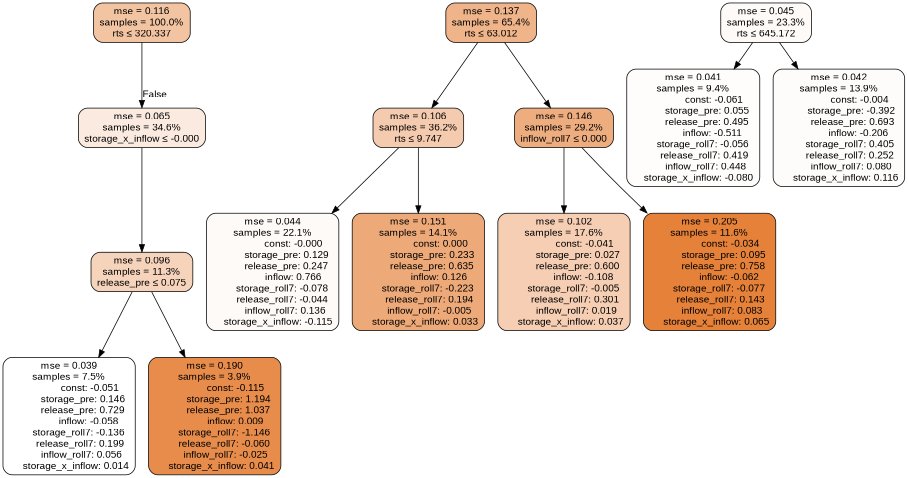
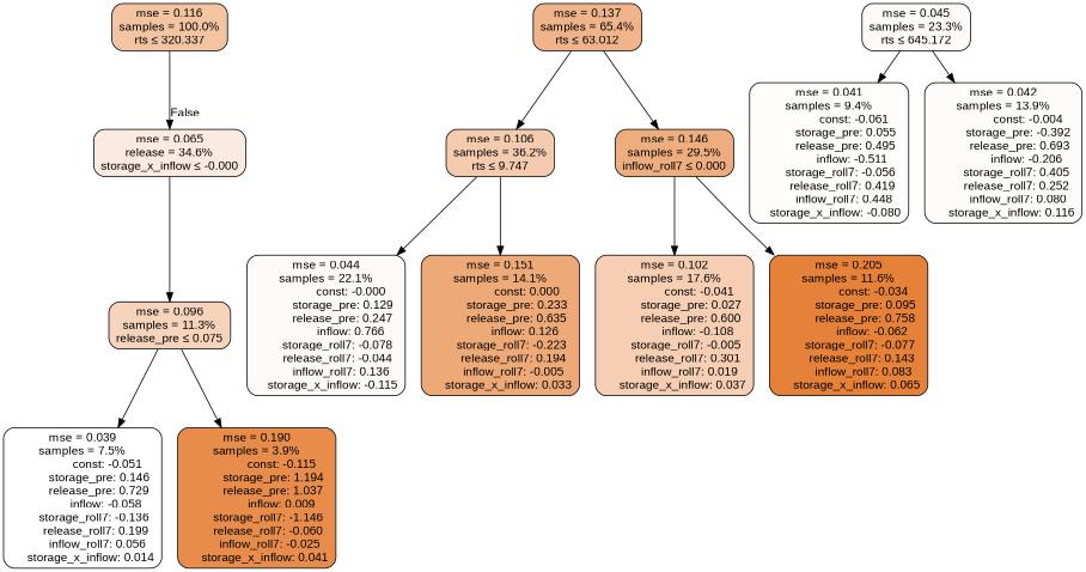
  digraph {
    fontname="Liberation Sans"
    node [color=black fontname="Liberation Sans" shape=rectangle style="filled, rounded"]
    edge [fontname="Liberation Sans"]
    n1 [fillcolor="#f2c4a2" label="mse = 0.116\nsamples = 100.0%\nrts &le; 320.337"]
-   n2 [fillcolor="#faeadf" label="mse = 0.065\nsamples = 34.6%\nstorage_x_inflow &le; -0.000"]
+   n2 [fillcolor="#faeadf" label="mse = 0.065\nrelease = 34.6%\nstorage_x_inflow &le; -0.000"]
    n3 [fillcolor="#efb489" label="mse = 0.137\nsamples = 65.4%\nrts &le; 63.012"]
    n4 [fillcolor="#f4cbae" label="mse = 0.106\nsamples = 36.2%\nrts &le; 9.747"]
-   n5 [fillcolor="#eead7f" label="mse = 0.146\nsamples = 29.2%\ninflow_roll7 &le; 0.000"]
+   n5 [fillcolor="#eead7f" label="mse = 0.146\nsamples = 29.5%\ninflow_roll7 &le; 0.000"]
    n6 [fillcolor="#f6d4bc" label="mse = 0.096\nsamples = 11.3%\nrelease_pre &le; 0.075"]
    n7 [fillcolor="#fefaf8" label="mse = 0.044\nsamples = 22.1%\n               const: -0.000\n          storage_pre: 0.129\n          release_pre: 0.247\n               inflow: 0.766\n       storage_roll7: -0.078\n       release_roll7: -0.044\n         inflow_roll7: 0.136\n    storage_x_inflow: -0.115"]
    n8 [fillcolor="#eda978" label="mse = 0.151\nsamples = 14.1%\n                const: 0.000\n          storage_pre: 0.233\n          release_pre: 0.635\n               inflow: 0.126\n       storage_roll7: -0.223\n        release_roll7: 0.194\n        inflow_roll7: -0.005\n     storage_x_inflow: 0.033"]
    n9 [fillcolor="#f5ceb3" label="mse = 0.102\nsamples = 17.6%\n               const: -0.041\n          storage_pre: 0.027\n          release_pre: 0.600\n              inflow: -0.108\n       storage_roll7: -0.005\n        release_roll7: 0.301\n         inflow_roll7: 0.019\n     storage_x_inflow: 0.037"]
    n10 [fillcolor="#e58139" label="mse = 0.205\nsamples = 11.6%\n               const: -0.034\n          storage_pre: 0.095\n          release_pre: 0.758\n              inflow: -0.062\n       storage_roll7: -0.077\n        release_roll7: 0.143\n         inflow_roll7: 0.083\n     storage_x_inflow: 0.065"]
    n11 [fillcolor="#fdfaf7" label="mse = 0.045\nsamples = 23.3%\nrts &le; 645.172"]
    n12 [fillcolor="#fefdfc" label="mse = 0.041\nsamples = 9.4%\n               const: -0.061\n          storage_pre: 0.055\n          release_pre: 0.495\n              inflow: -0.511\n       storage_roll7: -0.056\n        release_roll7: 0.419\n         inflow_roll7: 0.448\n    storage_x_inflow: -0.080"]
    n13 [fillcolor="#fefcfa" label="mse = 0.042\nsamples = 13.9%\n               const: -0.004\n         storage_pre: -0.392\n          release_pre: 0.693\n              inflow: -0.206\n        storage_roll7: 0.405\n        release_roll7: 0.252\n         inflow_roll7: 0.080\n     storage_x_inflow: 0.116"]
    n14 [fillcolor="#ffffff" label="mse = 0.039\nsamples = 7.5%\n               const: -0.051\n          storage_pre: 0.146\n          release_pre: 0.729\n              inflow: -0.058\n       storage_roll7: -0.136\n        release_roll7: 0.199\n         inflow_roll7: 0.056\n     storage_x_inflow: 0.014"]
    n15 [fillcolor="#e78c4a" label="mse = 0.190\nsamples = 3.9%\n               const: -0.115\n          storage_pre: 1.194\n          release_pre: 1.037\n               inflow: 0.009\n       storage_roll7: -1.146\n       release_roll7: -0.060\n        inflow_roll7: -0.025\n     storage_x_inflow: 0.041"]
    n1 -> n2 [headlabel=False labelangle=-45 labeldistance=2.5]
    n2 -> n6
    n3 -> n4
    n3 -> n5
    n4 -> n7
    n4 -> n8
    n5 -> n9
    n5 -> n10
    n6 -> n14
    n6 -> n15
    n11 -> n12
    n11 -> n13
  }
